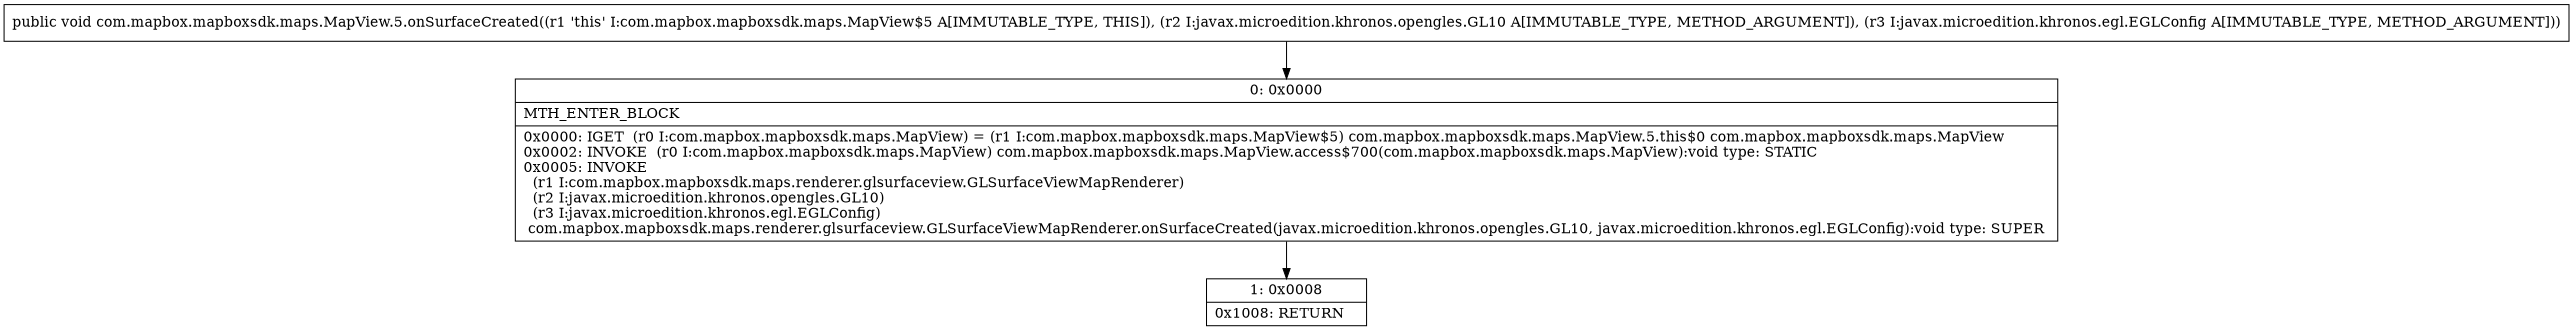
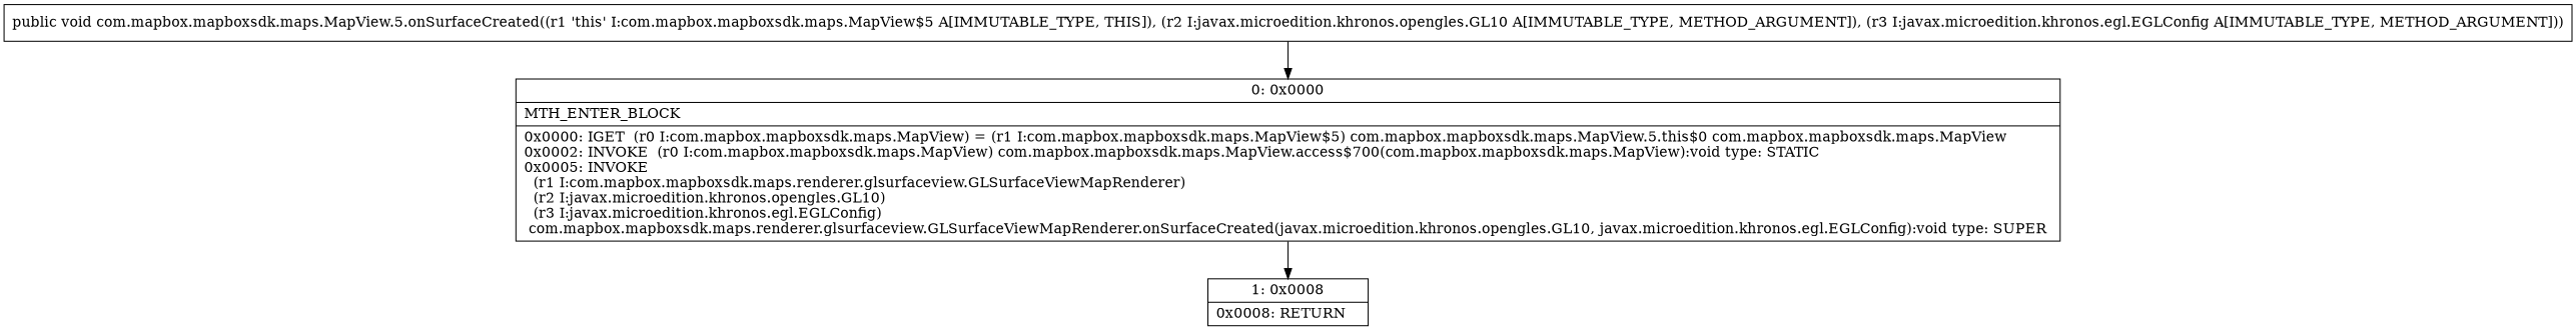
  digraph {
    node [shape=record]
    n1 [label="{0\:\ 0x0000|MTH_ENTER_BLOCK\l|0x0000: IGET  (r0 I:com.mapbox.mapboxsdk.maps.MapView) = (r1 I:com.mapbox.mapboxsdk.maps.MapView$5) com.mapbox.mapboxsdk.maps.MapView.5.this$0 com.mapbox.mapboxsdk.maps.MapView \l0x0002: INVOKE  (r0 I:com.mapbox.mapboxsdk.maps.MapView) com.mapbox.mapboxsdk.maps.MapView.access$700(com.mapbox.mapboxsdk.maps.MapView):void type: STATIC \l0x0005: INVOKE  \l  (r1 I:com.mapbox.mapboxsdk.maps.renderer.glsurfaceview.GLSurfaceViewMapRenderer)\l  (r2 I:javax.microedition.khronos.opengles.GL10)\l  (r3 I:javax.microedition.khronos.egl.EGLConfig)\l com.mapbox.mapboxsdk.maps.renderer.glsurfaceview.GLSurfaceViewMapRenderer.onSurfaceCreated(javax.microedition.khronos.opengles.GL10, javax.microedition.khronos.egl.EGLConfig):void type: SUPER \l}"]
-   n2 [label="{1\:\ 0x0008|0x1008: RETURN   \l}"]
+   n2 [label="{1\:\ 0x0008|0x0008: RETURN   \l}"]
    n3 [label="{public void com.mapbox.mapboxsdk.maps.MapView.5.onSurfaceCreated((r1 'this' I:com.mapbox.mapboxsdk.maps.MapView$5 A[IMMUTABLE_TYPE, THIS]), (r2 I:javax.microedition.khronos.opengles.GL10 A[IMMUTABLE_TYPE, METHOD_ARGUMENT]), (r3 I:javax.microedition.khronos.egl.EGLConfig A[IMMUTABLE_TYPE, METHOD_ARGUMENT])) }"]
    n1 -> n2
    n3 -> n1
  }
